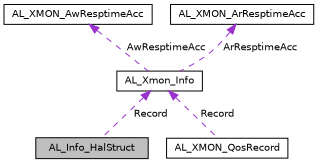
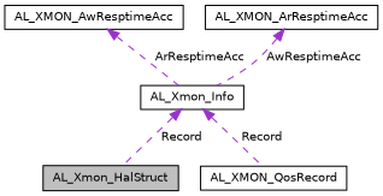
  digraph {
    node [color=black fillcolor=white fontname=Helvetica fontsize=10 shape=record style=filled]
    edge [color=darkorchid3 dir=back fontname=Helvetica fontsize=10 labelfontname=Helvetica labelfontsize=10 style=dashed]
-   n1 [fillcolor=grey75 fontcolor=black height=0.2 label=AL_Info_HalStruct width=0.4]
+   n1 [fillcolor=grey75 fontcolor=black height=0.2 label=AL_Xmon_HalStruct width=0.4]
    n2 [height=0.2 label=AL_Xmon_Info width=0.4]
    n3 [height=0.2 label=AL_XMON_QosRecord width=0.4]
    n4 [height=0.2 label=AL_XMON_AwResptimeAcc width=0.4]
    n5 [height=0.2 label=AL_XMON_ArResptimeAcc width=0.4]
    n2 -> n1 [label=" Record"]
    n2 -> n3 [label=" Record"]
-   n4 -> n2 [label=" AwResptimeAcc"]
-   n5 -> n2 [label=" ArResptimeAcc"]
+   n4 -> n2 [label=" ArResptimeAcc"]
+   n5 -> n2 [label=" AwResptimeAcc"]
  }
